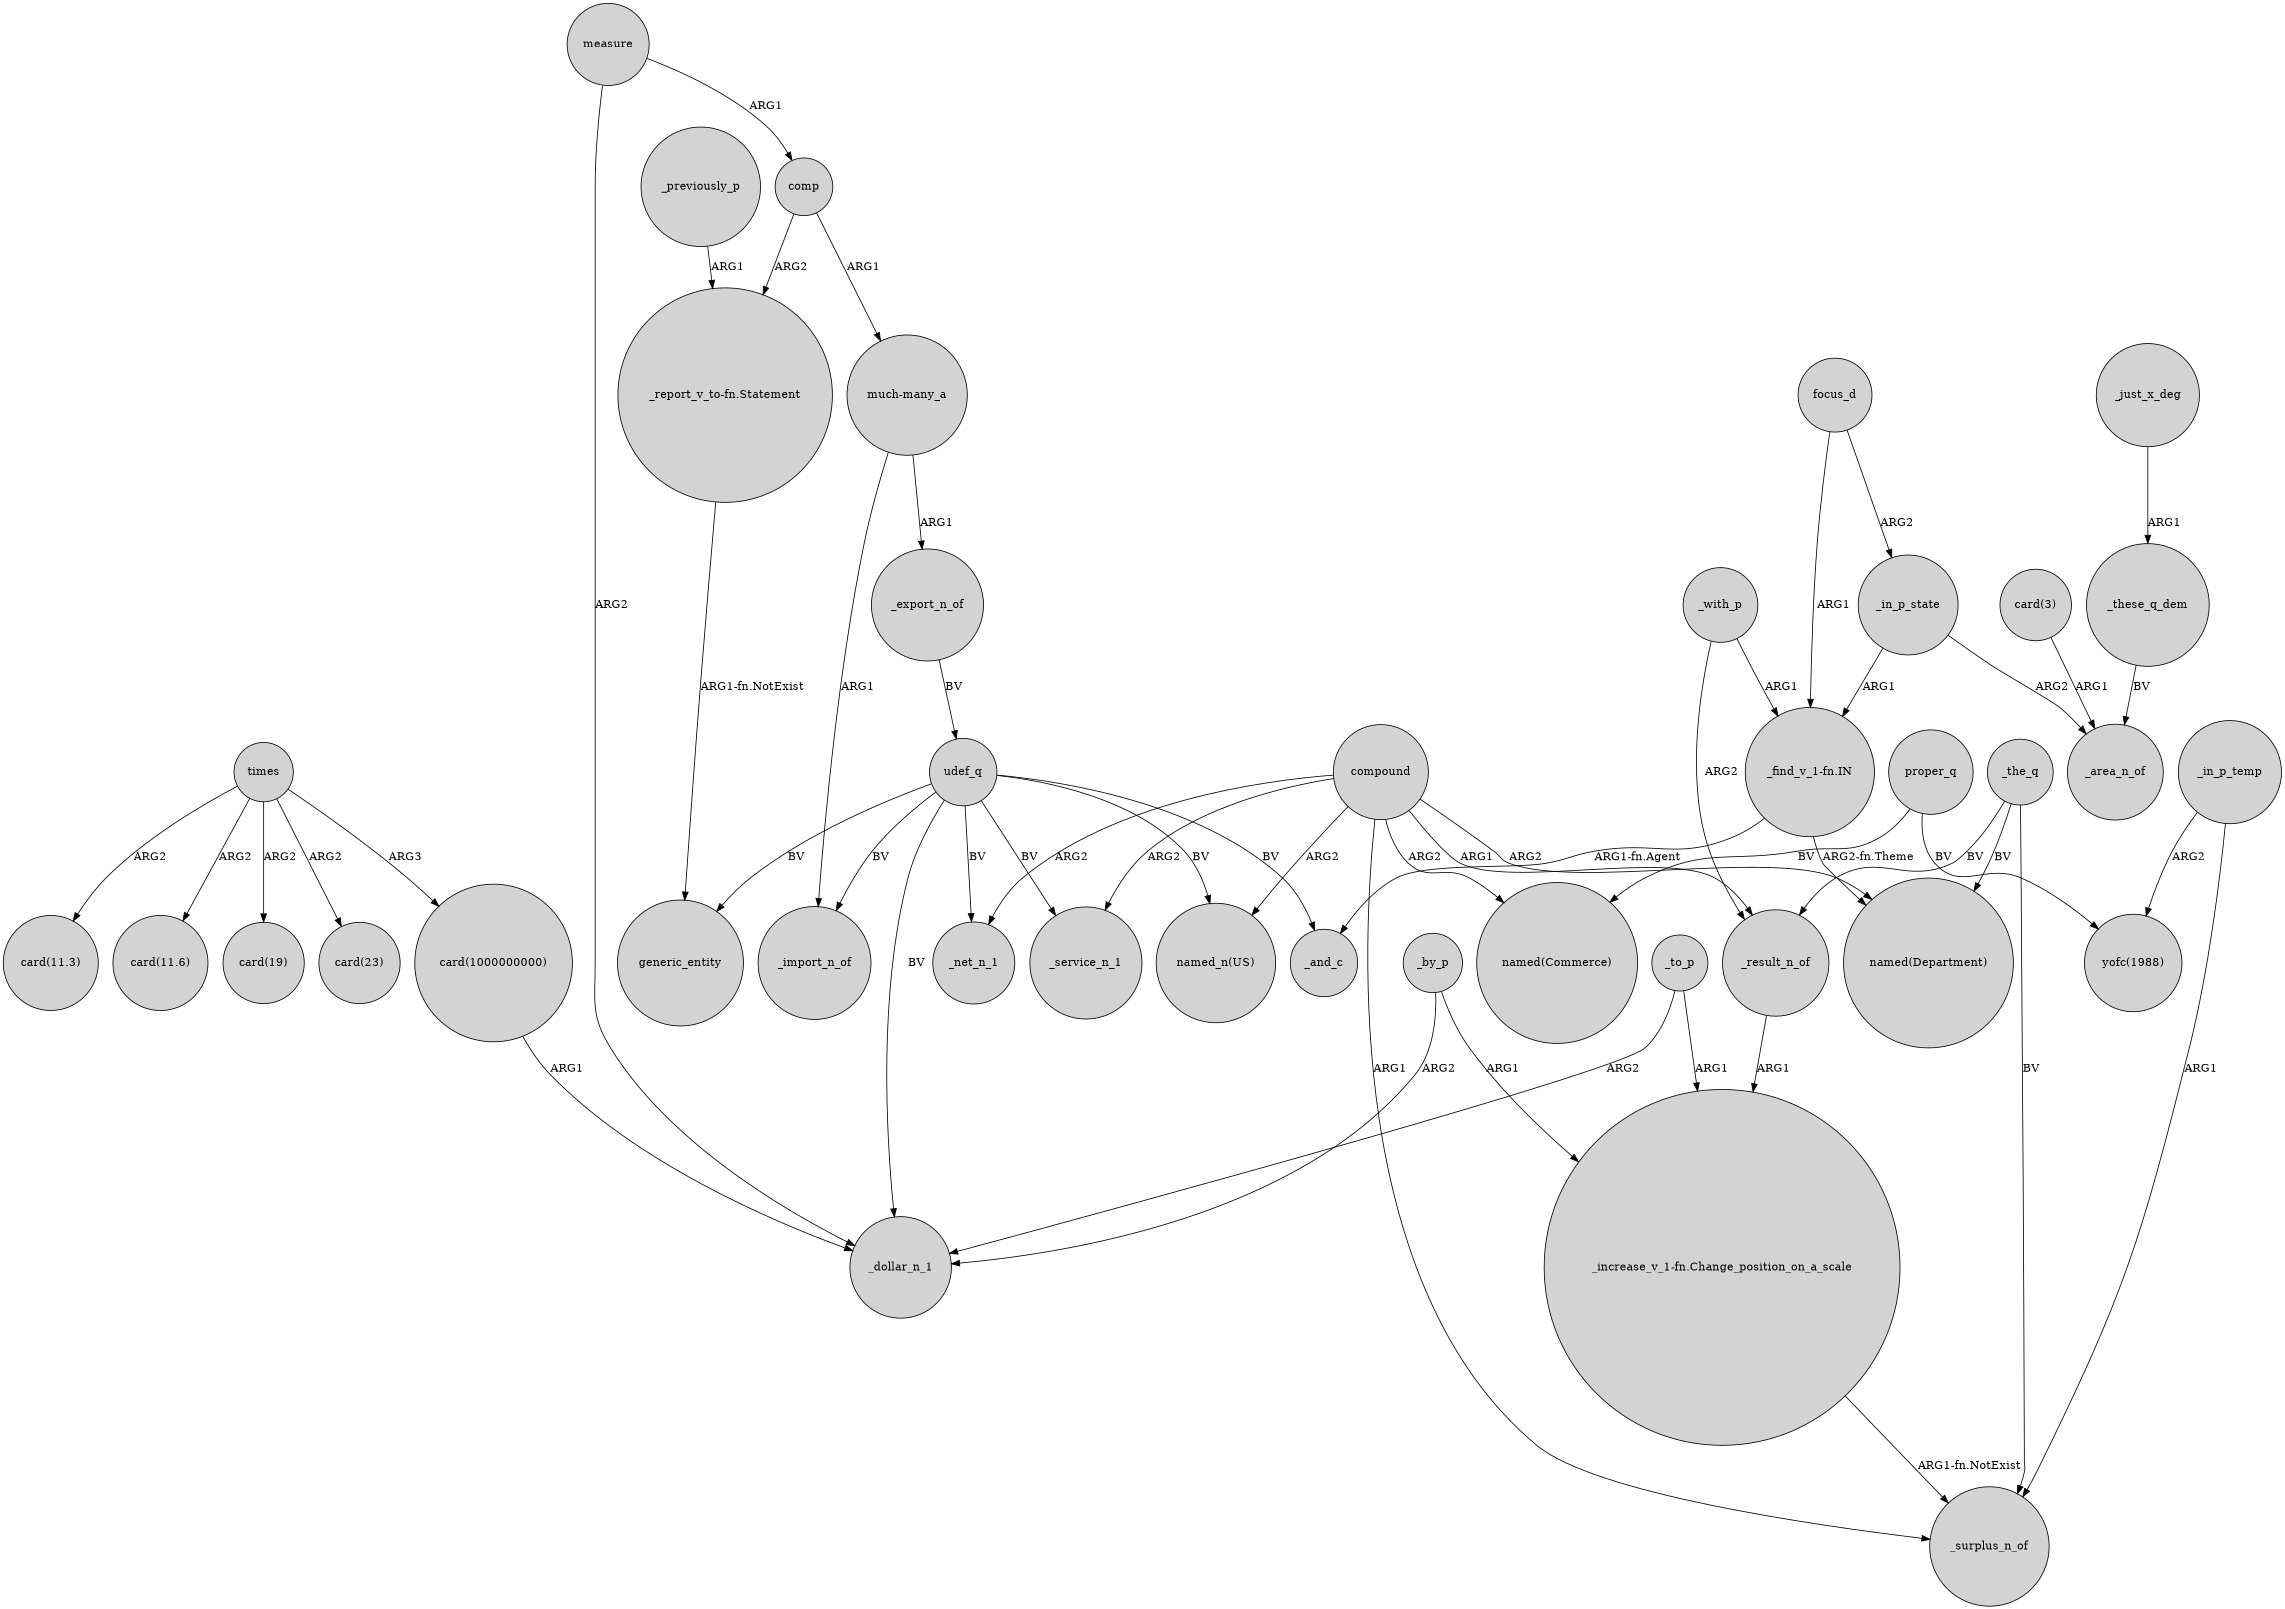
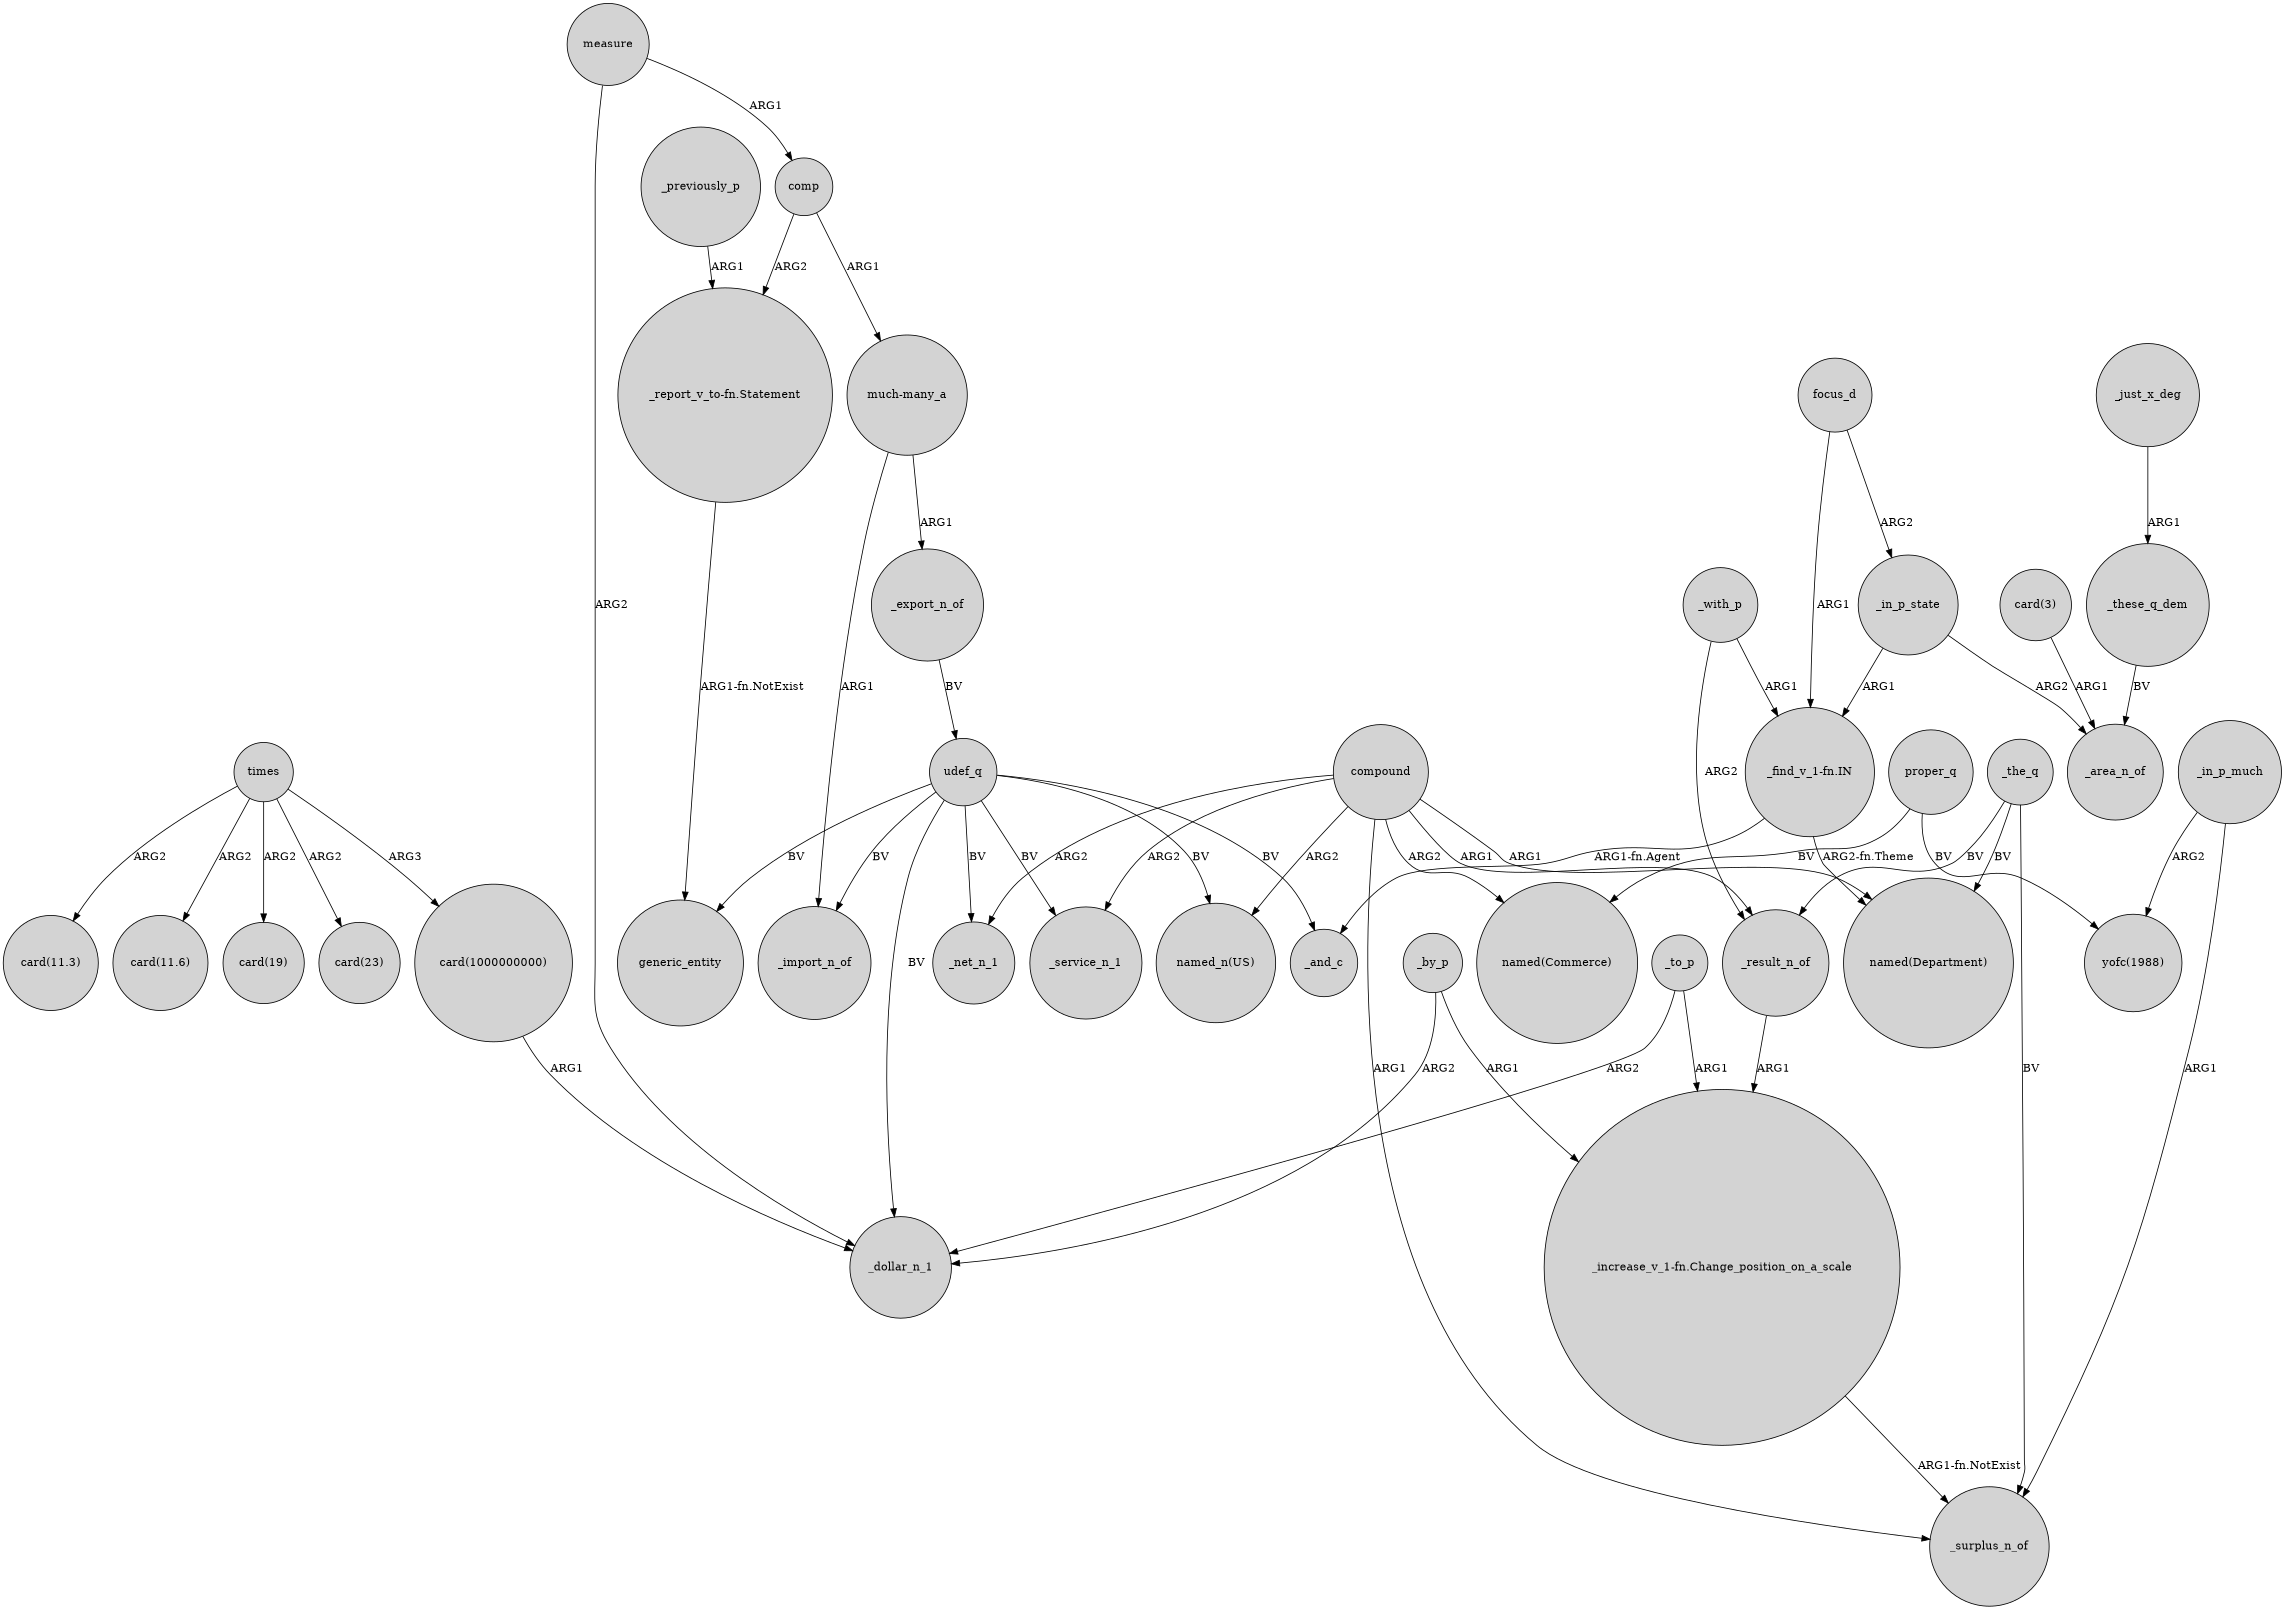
  digraph {
    node [shape=circle style=filled]
    "_increase_v_1-fn.Change_position_on_a_scale"
    _surplus_n_of
    times
    "card(19)"
    "card(23)"
    "card(11.3)"
    "card(11.6)"
    "card(1000000000)"
    _dollar_n_1
    "_report_v_to-fn.Statement"
    generic_entity
    udef_q
    "named_n(US)"
    _service_n_1
    _import_n_of
    _net_n_1
    _and_c
    _export_n_of
    _to_p
    compound
    _result_n_of
    "named(Department)"
    "named(Commerce)"
    _in_p_state
    _area_n_of
    "_find_v_1-fn.IN"
    _the_q
    _these_q_dem
    focus_d
    "much-many_a"
-   _in_p_temp
+   _in_p_temp [label=_in_p_much]
    "yofc(1988)"
    measure
    comp
    _with_p
    _previously_p
    _by_p
    proper_q
    _just_x_deg
    "card(3)"
    "_increase_v_1-fn.Change_position_on_a_scale" -> _surplus_n_of [label="ARG1-fn.NotExist"]
    times -> "card(19)" [label=ARG2]
    times -> "card(23)" [label=ARG2]
    times -> "card(11.3)" [label=ARG2]
    times -> "card(11.6)" [label=ARG2]
    times -> "card(1000000000)" [label=ARG3]
    "card(1000000000)" -> _dollar_n_1 [label=ARG1]
    "_report_v_to-fn.Statement" -> generic_entity [label="ARG1-fn.NotExist"]
    udef_q -> _dollar_n_1 [label=BV]
    udef_q -> generic_entity [label=BV]
    udef_q -> "named_n(US)" [label=BV]
    udef_q -> _service_n_1 [label=BV]
    udef_q -> _import_n_of [label=BV]
    udef_q -> _net_n_1 [label=BV]
    udef_q -> _and_c [label=BV]
    _export_n_of -> udef_q [label=BV]
    _to_p -> "_increase_v_1-fn.Change_position_on_a_scale" [label=ARG1]
    _to_p -> _dollar_n_1 [label=ARG2]
    compound -> _surplus_n_of [label=ARG1]
    compound -> "named_n(US)" [label=ARG2]
    compound -> _service_n_1 [label=ARG2]
    compound -> _net_n_1 [label=ARG2]
    compound -> _result_n_of [label=ARG1]
-   compound -> "named(Department)" [label=ARG2]
+   compound -> "named(Department)" [label=ARG1]
    compound -> "named(Commerce)" [label=ARG2]
    _result_n_of -> "_increase_v_1-fn.Change_position_on_a_scale" [label=ARG1]
    _in_p_state -> _area_n_of [label=ARG2]
    _in_p_state -> "_find_v_1-fn.IN" [label=ARG1]
    "_find_v_1-fn.IN" -> _and_c [label="ARG1-fn.Agent"]
    "_find_v_1-fn.IN" -> "named(Department)" [label="ARG2-fn.Theme"]
    _the_q -> _surplus_n_of [label=BV]
    _the_q -> _result_n_of [label=BV]
    _the_q -> "named(Department)" [label=BV]
    _these_q_dem -> _area_n_of [label=BV]
    focus_d -> _in_p_state [label=ARG2]
    focus_d -> "_find_v_1-fn.IN" [label=ARG1]
    "much-many_a" -> _import_n_of [label=ARG1]
    "much-many_a" -> _export_n_of [label=ARG1]
    _in_p_temp -> _surplus_n_of [label=ARG1]
    _in_p_temp -> "yofc(1988)" [label=ARG2]
    measure -> _dollar_n_1 [label=ARG2]
    measure -> comp [label=ARG1]
    comp -> "_report_v_to-fn.Statement" [label=ARG2]
    comp -> "much-many_a" [label=ARG1]
    _with_p -> _result_n_of [label=ARG2]
    _with_p -> "_find_v_1-fn.IN" [label=ARG1]
    _previously_p -> "_report_v_to-fn.Statement" [label=ARG1]
    _by_p -> "_increase_v_1-fn.Change_position_on_a_scale" [label=ARG1]
    _by_p -> _dollar_n_1 [label=ARG2]
    proper_q -> "named(Commerce)" [label=BV]
    proper_q -> "yofc(1988)" [label=BV]
    _just_x_deg -> _these_q_dem [label=ARG1]
    "card(3)" -> _area_n_of [label=ARG1]
  }
